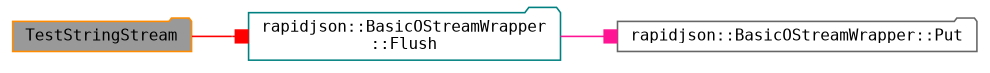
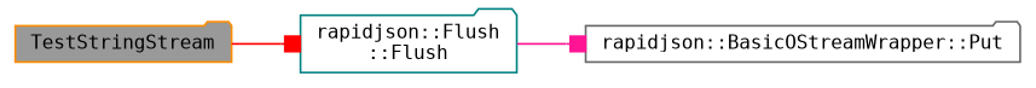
  digraph {
    fontname="DejaVu Sans Mono"
    rankdir=LR
    node [fillcolor=white fontname="DejaVu Sans Mono" fontsize=10 shape=folder style=filled]
    edge [arrowhead=box fontname="DejaVu Sans Mono" fontsize=10 labelfontname=Helvetica labelfontsize=10 style=solid]
    n1 [color=darkorange fillcolor=grey60 fontcolor=black height=0.2 label=TestStringStream width=0.4]
-   n2 [color=teal height=0.2 label="rapidjson::BasicOStreamWrapper\l::Flush" width=0.4]
+   n2 [color=teal height=0.2 label="rapidjson::Flush\l::Flush" width=0.4]
    n3 [color=gray40 height=0.2 label="rapidjson::BasicOStreamWrapper::Put" width=0.4]
    n1 -> n2 [color=red]
    n2 -> n3 [color=deeppink]
  }
